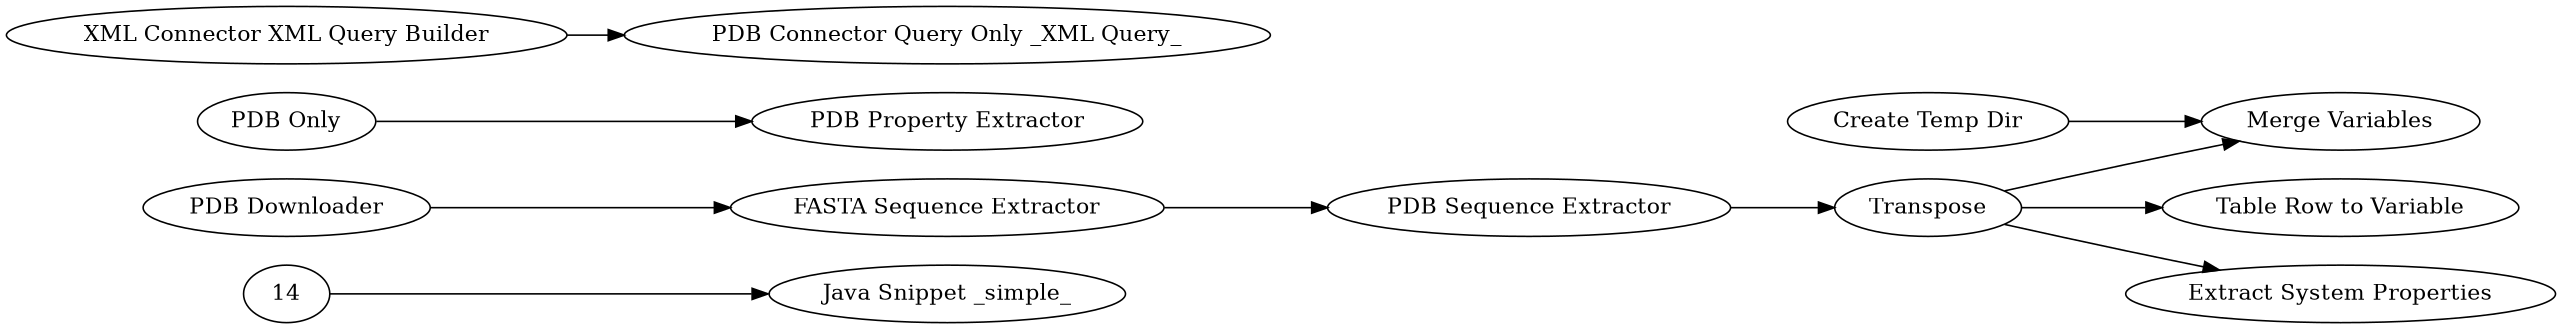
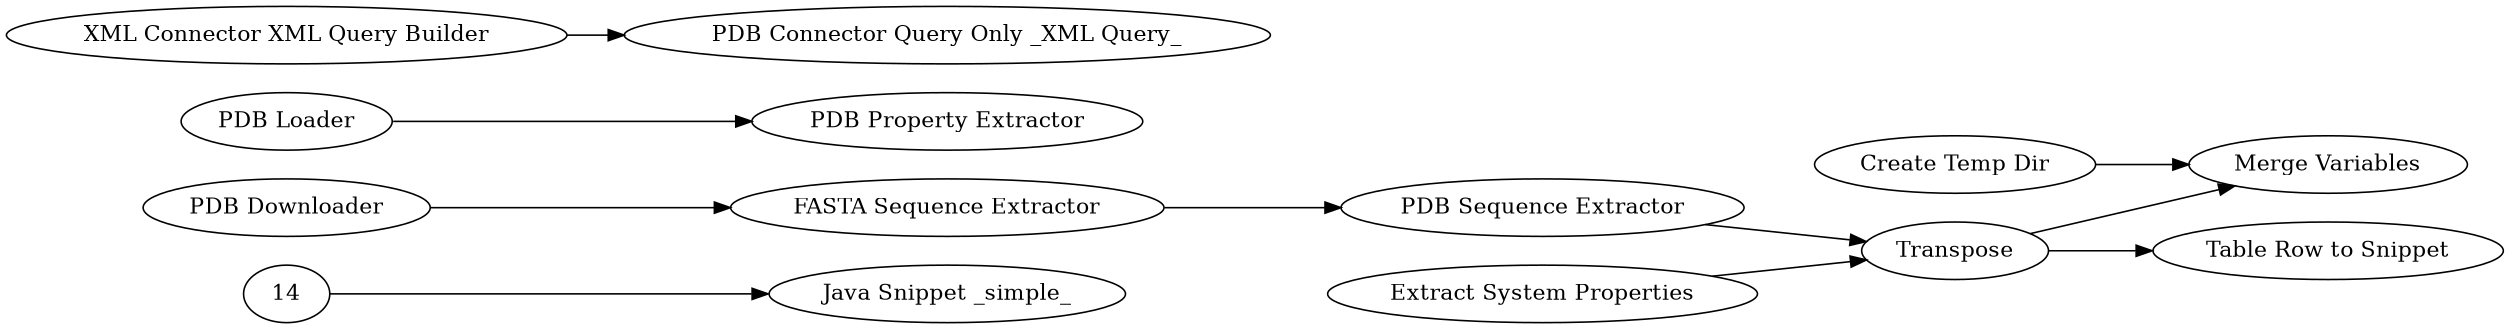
  digraph {
    rankdir=LR
    n1 [label="Java Snippet _simple_"]
-   n2 [label="Table Row to Variable"]
+   n2 [label="Table Row to Snippet"]
    n3 [label="Merge Variables"]
    n4 [label="PDB Property Extractor"]
    n5 [label="FASTA Sequence Extractor"]
    n6 [label="PDB Sequence Extractor"]
    n7 [label=Transpose]
-   n8 [label="PDB Only"]
+   n8 [label="PDB Loader"]
    n9 [label="Create Temp Dir"]
    n10 [label="Extract System Properties"]
    n11 [label="XML Connector XML Query Builder"]
    n12 [label="PDB Connector Query Only _XML Query_"]
    n13 [label="PDB Downloader"]
    14
    n5 -> n6
    n6 -> n7
    n7 -> n2
    n7 -> n3
    n8 -> n4
    n9 -> n3
-   n7 -> n10
+   n10 -> n7
    n11 -> n12
    n13 -> n5
    14 -> n1
  }
